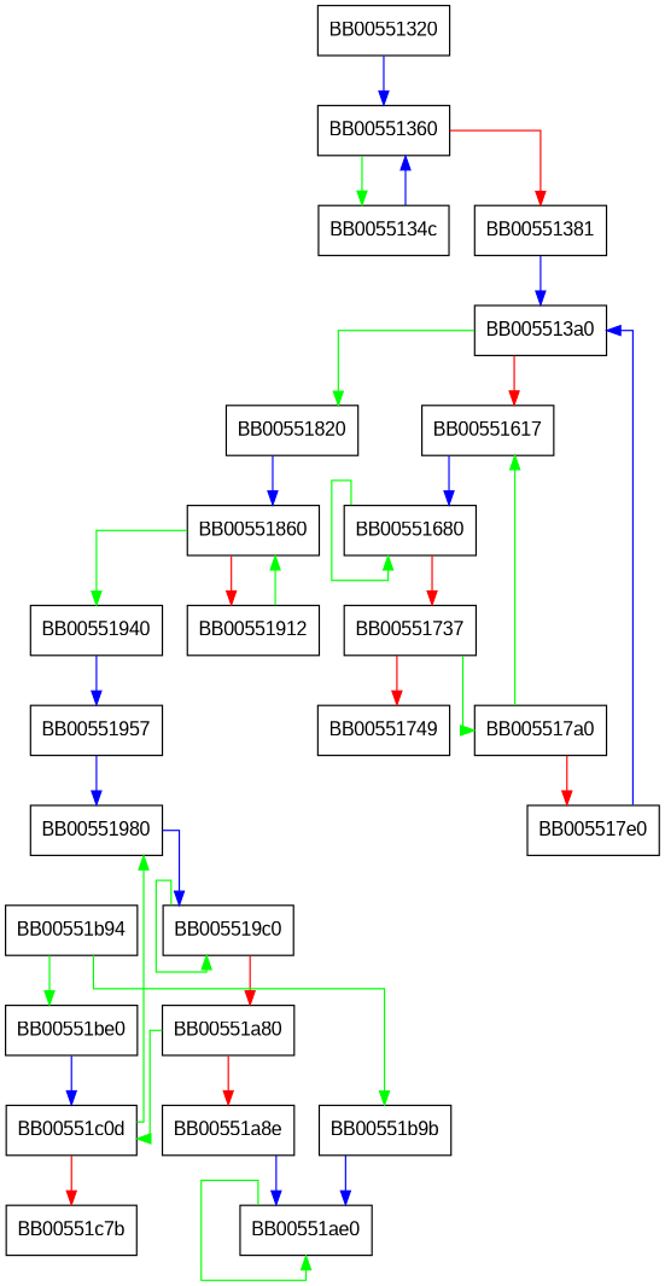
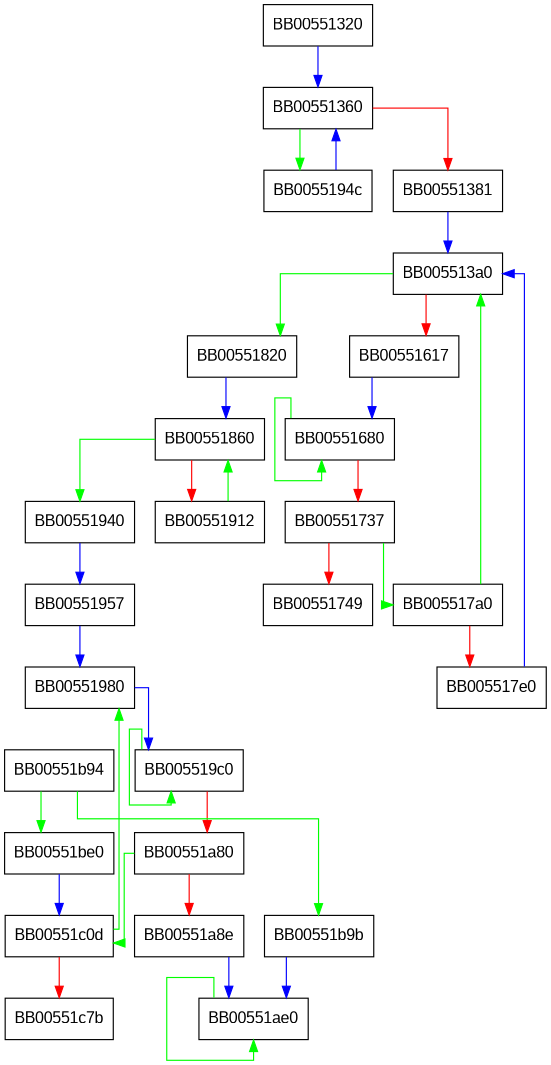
  digraph {
    fontname="Liberation Sans"
    splines=ortho
    node [fontname="Liberation Sans" shape=box]
    edge [color=green fontname="Liberation Sans"]
    BB00551320
    BB00551360
-   BB0055134c
+   BB0055134c [label=BB0055194c]
    BB00551381
    BB005513a0
    BB00551820
    BB00551617
    BB00551860
    BB00551680
    BB00551940
    BB00551912
    BB00551737
    BB005517a0
    BB00551749
    BB005517e0
    BB00551957
    BB00551980
    BB005519c0
    BB00551a80
    BB00551c0d
    BB00551a8e
    BB00551c7b
    BB00551ae0
    BB00551b94
    BB00551be0
    BB00551b9b
    BB00551320 -> BB00551360 [color=blue]
    BB00551360 -> BB0055134c
    BB00551360 -> BB00551381 [color=red]
    BB0055134c -> BB00551360 [color=blue]
    BB00551381 -> BB005513a0 [color=blue]
    BB005513a0 -> BB00551820
    BB005513a0 -> BB00551617 [color=red]
    BB00551820 -> BB00551860 [color=blue]
    BB00551617 -> BB00551680 [color=blue]
    BB00551860 -> BB00551940
    BB00551860 -> BB00551912 [color=red]
    BB00551680 -> BB00551680
    BB00551680 -> BB00551737 [color=red]
    BB00551940 -> BB00551957 [color=blue]
    BB00551912 -> BB00551860
    BB00551737 -> BB005517a0
    BB00551737 -> BB00551749 [color=red]
-   BB005517a0 -> BB00551617
+   BB005517a0 -> BB005513a0
    BB005517a0 -> BB005517e0 [color=red]
    BB005517e0 -> BB005513a0 [color=blue]
    BB00551957 -> BB00551980 [color=blue]
    BB00551980 -> BB005519c0 [color=blue]
    BB005519c0 -> BB005519c0
    BB005519c0 -> BB00551a80 [color=red]
    BB00551a80 -> BB00551c0d
    BB00551a80 -> BB00551a8e [color=red]
    BB00551c0d -> BB00551980
    BB00551c0d -> BB00551c7b [color=red]
    BB00551a8e -> BB00551ae0 [color=blue]
    BB00551ae0 -> BB00551ae0
    BB00551b94 -> BB00551be0
    BB00551b94 -> BB00551b9b
    BB00551be0 -> BB00551c0d [color=blue]
    BB00551b9b -> BB00551ae0 [color=blue]
  }
